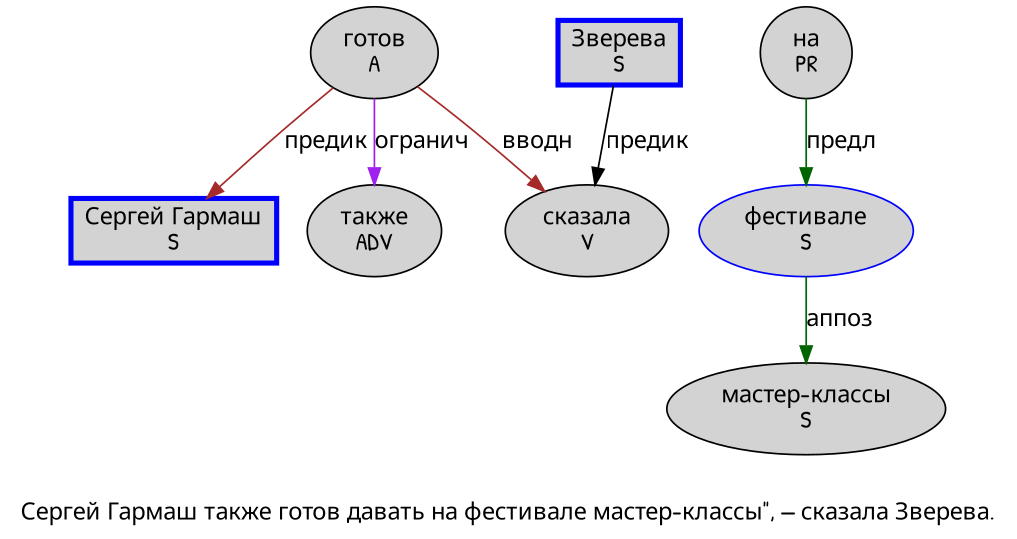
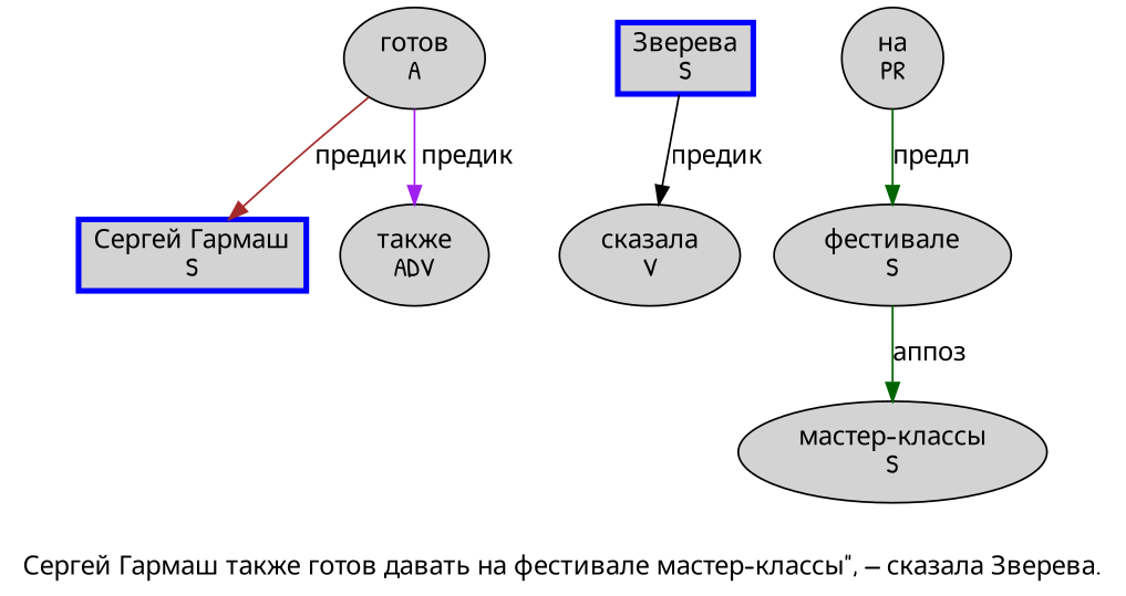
  digraph {
    fontname="Patrick Hand"
    label="Сергей Гармаш также готов давать на фестивале мастер-классы\", — сказала Зверева."
    node [fillcolor=lightgray fontname="Patrick Hand" penwidth=1 shape=ellipse style=filled]
    edge [color=brown fontname="Patrick Hand"]
    n1 [color=blue label="Сергей Гармаш\nS" penwidth=3 shape=box]
    n2 [label="также\nADV"]
    n3 [label="готов\nA"]
    n4 [label="сказала\nV"]
    n5 [label="на\nPR"]
-   n6 [label="фестивале\nS" color=blue]
+   n6 [label="фестивале\nS"]
    n7 [label="мастер-классы\nS"]
    n8 [color=blue label="Зверева\nS" penwidth=3 shape=box]
    n3 -> n1 [label="предик"]
-   n3 -> n2 [color=purple label="огранич"]
-   n3 -> n4 [label="вводн"]
+   n3 -> n2 [color=purple label="предик"]
    n5 -> n6 [color=darkgreen label="предл"]
    n6 -> n7 [color=darkgreen label="аппоз"]
    n8 -> n4 [color=black label="предик"]
  }
